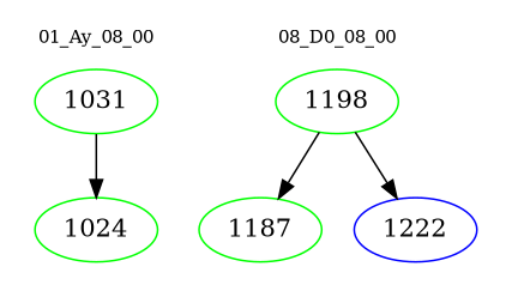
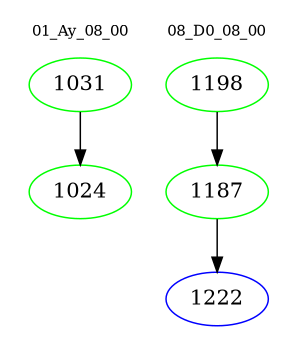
  digraph {
    node [color=green]
    edge [color=black]
    n1 [label=1031]
    n2 [label=1024]
    n3 [label=1198]
    n4 [label=1187]
    n5 [color=blue label=1222]
    subgraph cluster_1 {
      color=white
      fontsize=10
      label="01_Ay_08_00"
      n1
      n2
    }
    subgraph cluster_2 {
      color=white
      fontsize=10
      label="08_D0_08_00"
      n3
      n4
      n5
    }
    n1 -> n2
    n3 -> n4
-   n3 -> n5
+   n4 -> n5
  }
